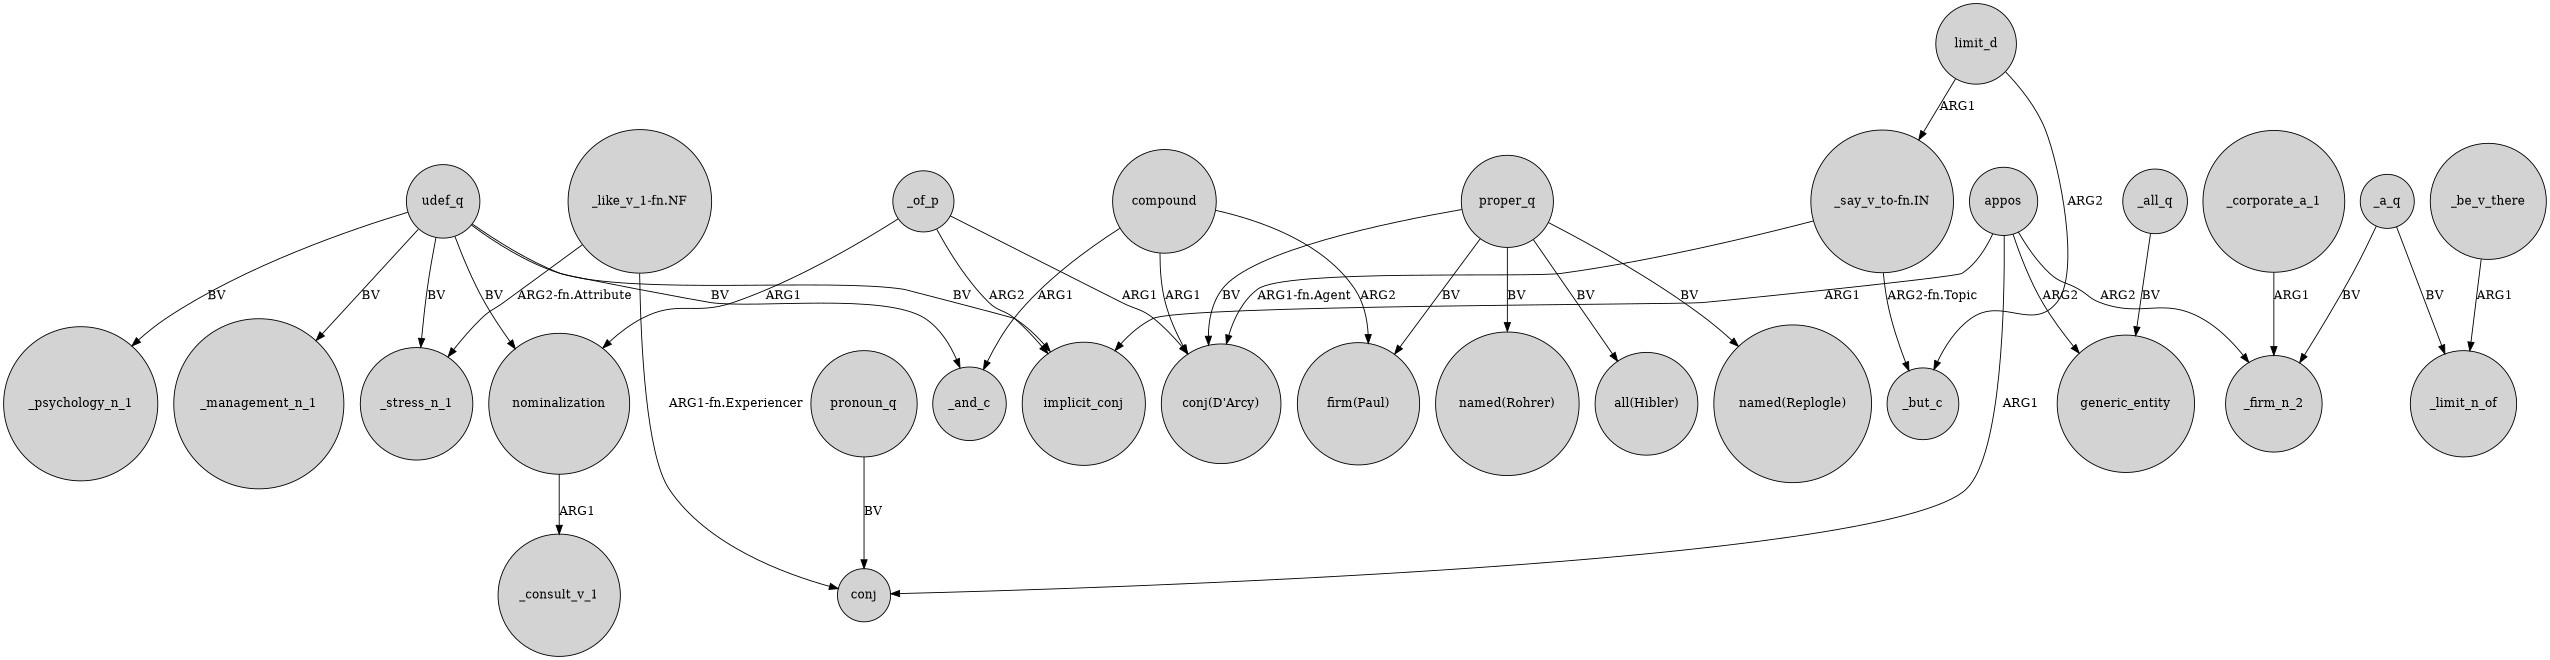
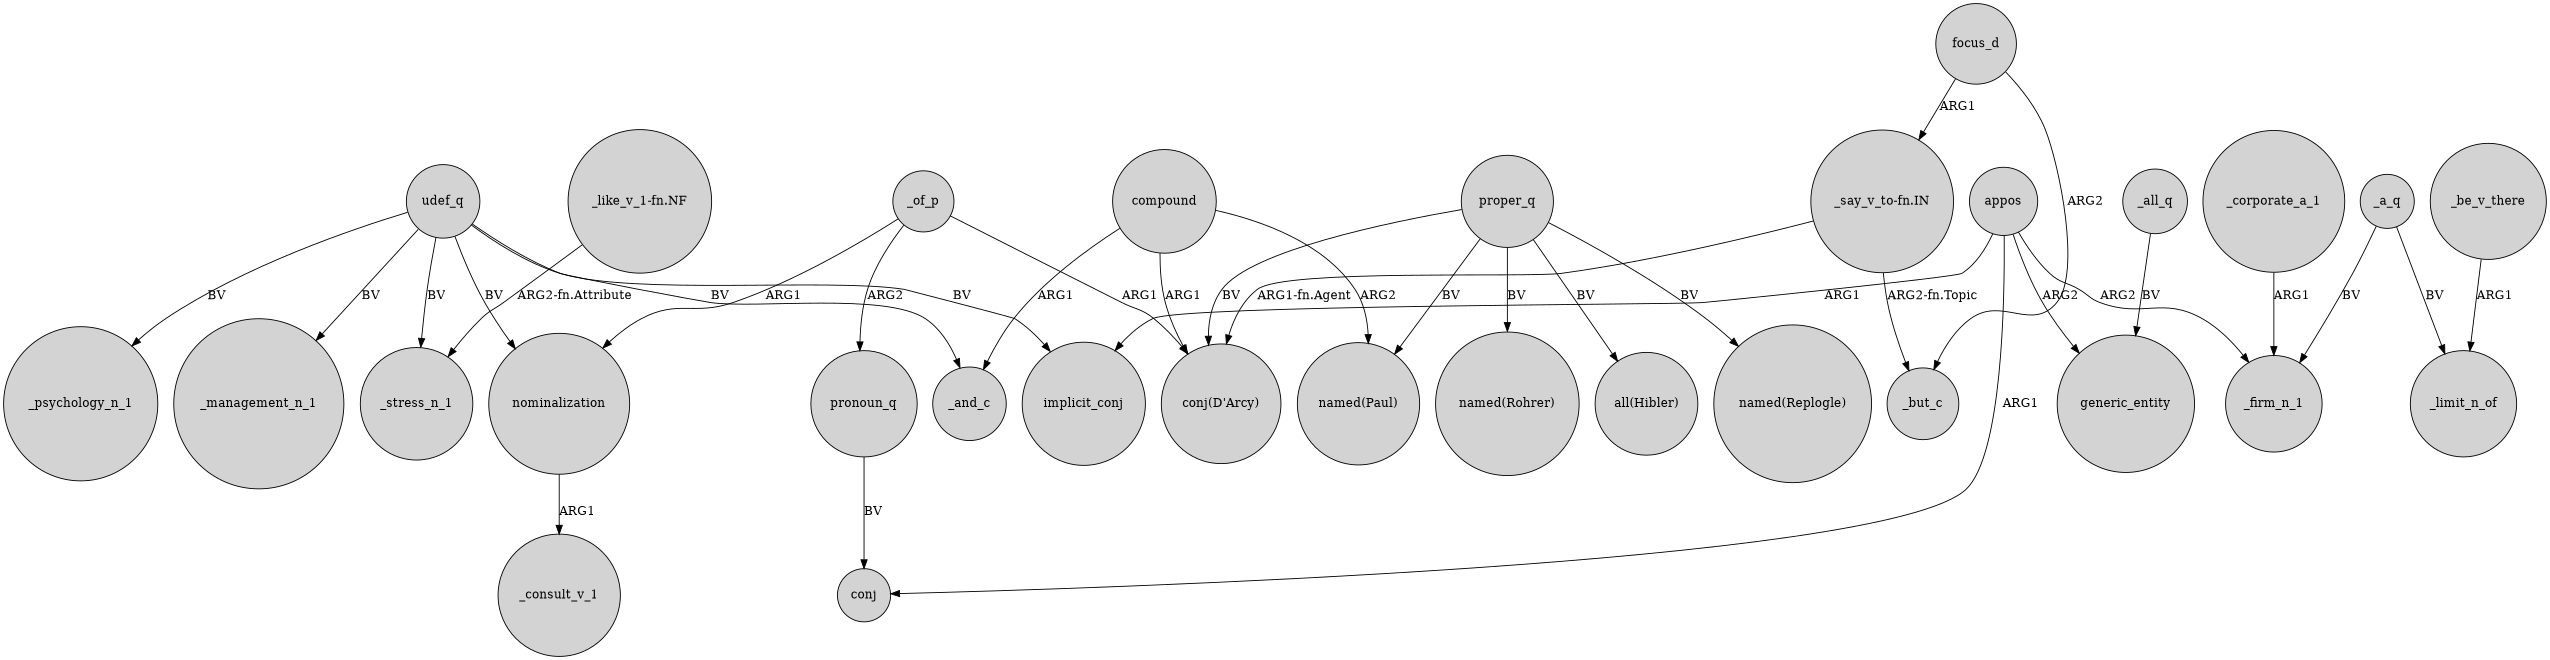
  digraph {
    node [shape=circle style=filled]
    udef_q
    _stress_n_1
    implicit_conj
    _management_n_1
    _and_c
    _psychology_n_1
    nominalization
    _consult_v_1
    proper_q
    "named(Replogle)"
    n11 [label="conj(D'Arcy)"]
-   "named(Paul)" [label="firm(Paul)"]
+   "named(Paul)"
    "named(Rohrer)"
    n14 [label="all(Hibler)"]
    appos
-   _firm_n_1 [label=_firm_n_2]
+   _firm_n_1
    generic_entity
    n18 [label=conj]
    _a_q
    _limit_n_of
    _of_p
    "_like_v_1-fn.NF"
-   focus_d [label=limit_d]
+   focus_d
    _but_c
    "_say_v_to-fn.IN"
    _all_q
    pronoun_q
    compound
    _be_v_there
    _corporate_a_1
    udef_q -> _stress_n_1 [label=BV]
    udef_q -> implicit_conj [label=BV]
    udef_q -> _management_n_1 [label=BV]
    udef_q -> _and_c [label=BV]
    udef_q -> _psychology_n_1 [label=BV]
    udef_q -> nominalization [label=BV]
    nominalization -> _consult_v_1 [label=ARG1]
    proper_q -> "named(Replogle)" [label=BV]
    proper_q -> n11 [label=BV]
    proper_q -> "named(Paul)" [label=BV]
    proper_q -> "named(Rohrer)" [label=BV]
    proper_q -> n14 [label=BV]
    appos -> implicit_conj [label=ARG1]
    appos -> _firm_n_1 [label=ARG2]
    appos -> generic_entity [label=ARG2]
    appos -> n18 [label=ARG1]
    _a_q -> _firm_n_1 [label=BV]
    _a_q -> _limit_n_of [label=BV]
-   _of_p -> implicit_conj [label=ARG2]
+   _of_p -> pronoun_q [label=ARG2]
    _of_p -> nominalization [label=ARG1]
    _of_p -> n11 [label=ARG1]
    "_like_v_1-fn.NF" -> _stress_n_1 [label="ARG2-fn.Attribute"]
-   "_like_v_1-fn.NF" -> n18 [label="ARG1-fn.Experiencer"]
    focus_d -> _but_c [label=ARG2]
    focus_d -> "_say_v_to-fn.IN" [label=ARG1]
    "_say_v_to-fn.IN" -> n11 [label="ARG1-fn.Agent"]
    "_say_v_to-fn.IN" -> _but_c [label="ARG2-fn.Topic"]
    _all_q -> generic_entity [label=BV]
    pronoun_q -> n18 [label=BV]
    compound -> _and_c [label=ARG1]
    compound -> n11 [label=ARG1]
    compound -> "named(Paul)" [label=ARG2]
    _be_v_there -> _limit_n_of [label=ARG1]
    _corporate_a_1 -> _firm_n_1 [label=ARG1]
  }
